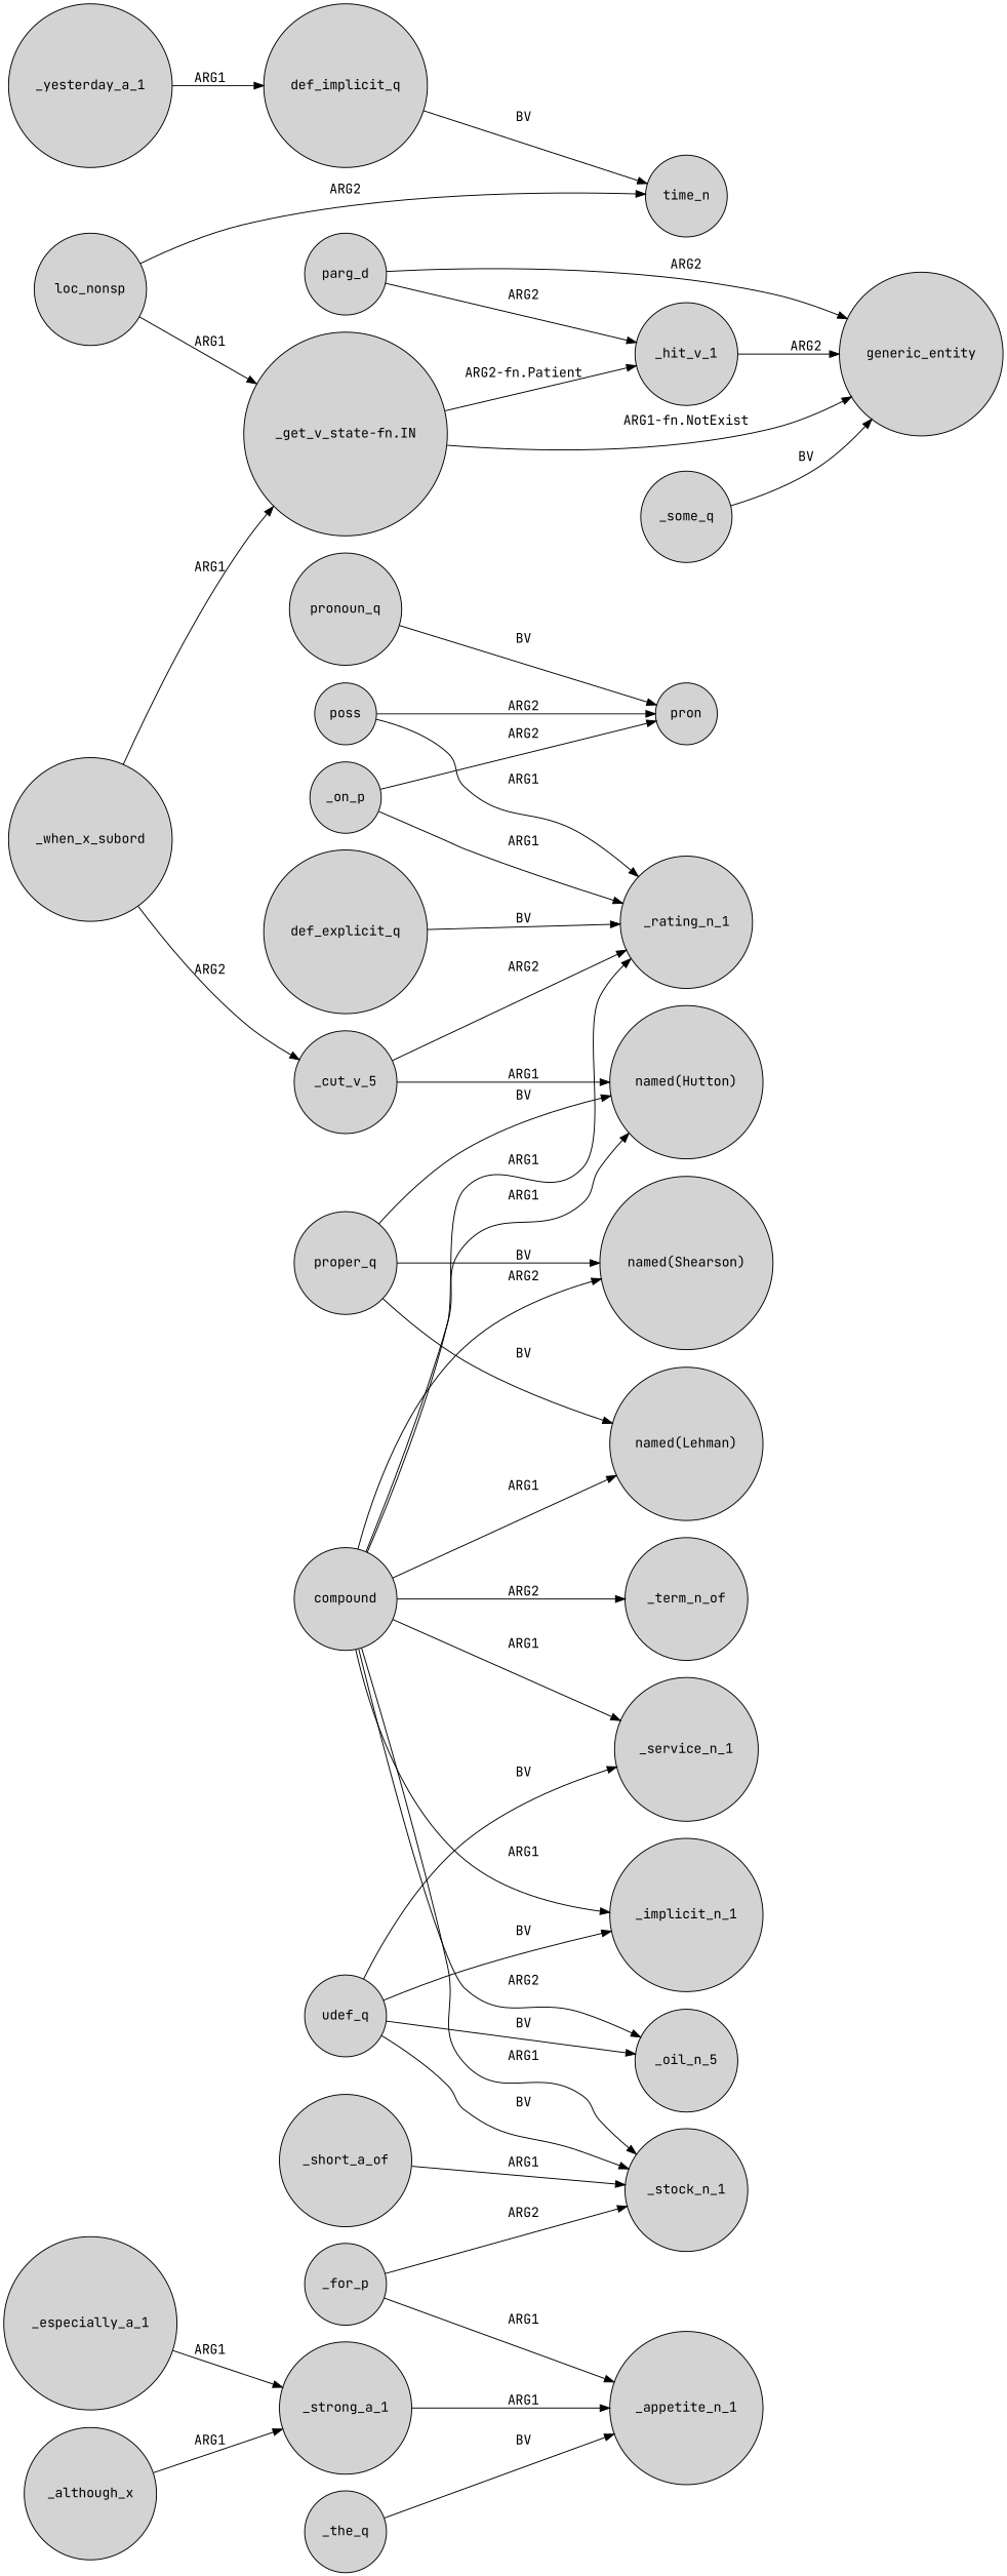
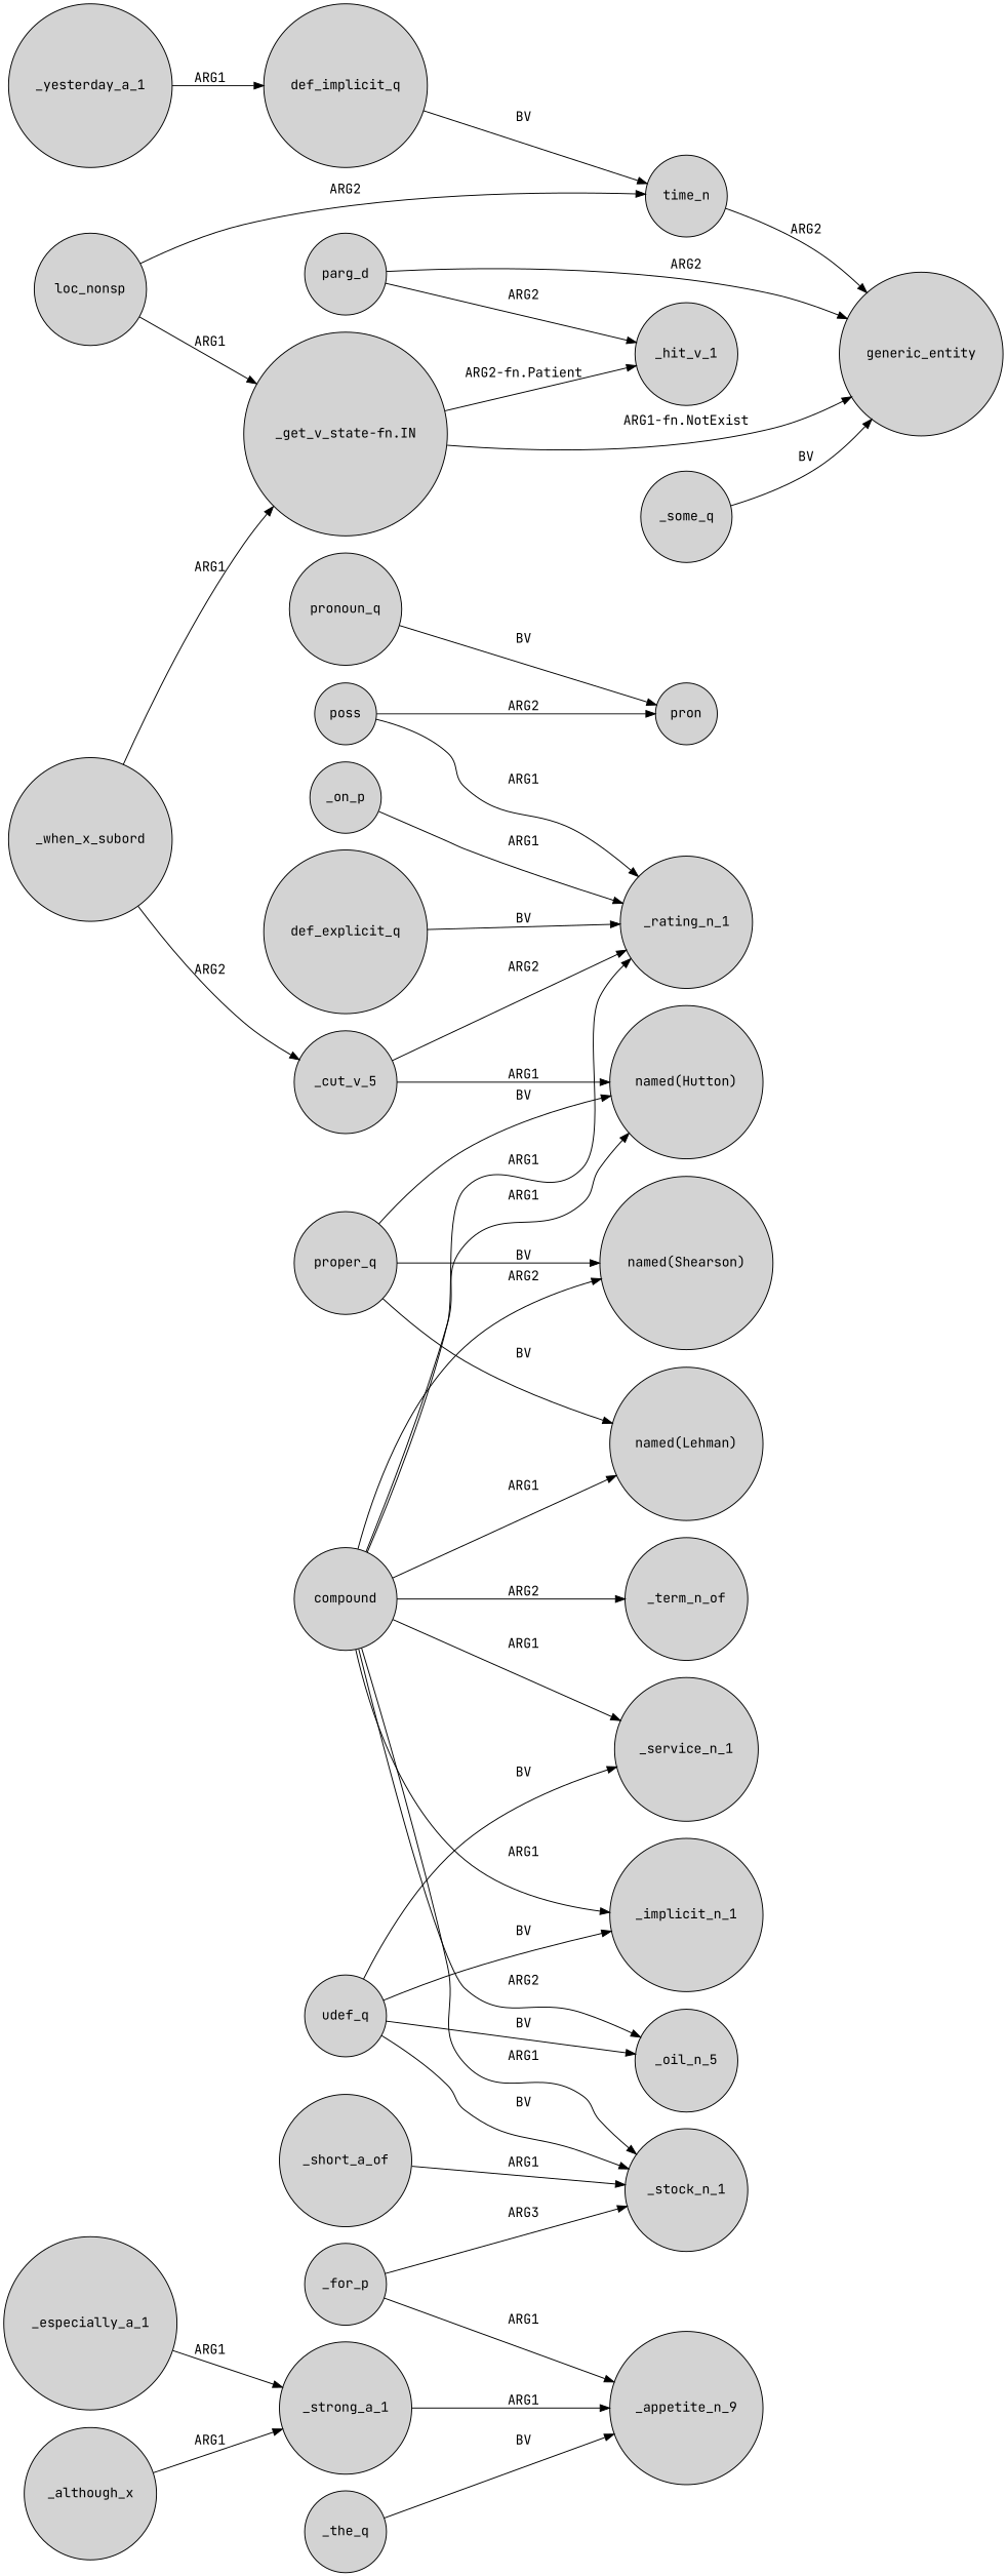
  digraph {
    fontname="JetBrains Mono"
    rankdir=LR
    node [fontname="JetBrains Mono" shape=circle style=filled]
    edge [fontname="JetBrains Mono"]
    _yesterday_a_1
    def_implicit_q
    poss
    pron
    _rating_n_1
    _when_x_subord
    "_get_v_state-fn.IN"
    n8 [label=_cut_v_5]
    generic_entity
    _hit_v_1
    "named(Hutton)"
    proper_q
    "named(Shearson)"
    "named(Lehman)"
    compound
    _term_n_of
    _stock_n_1
    n18 [label=_implicit_n_1]
    n19 [label=_oil_n_5]
    _service_n_1
    _on_p
    parg_d
    _short_a_of
    _although_x
    _strong_a_1
-   _appetite_n_1
+   _appetite_n_1 [label=_appetite_n_9]
    _especially_a_1
    loc_nonsp
    time_n
    _the_q
    pronoun_q
    udef_q
    _for_p
    _some_q
    def_explicit_q
    _yesterday_a_1 -> def_implicit_q [label=ARG1]
    def_implicit_q -> time_n [label=BV]
    poss -> pron [label=ARG2]
    poss -> _rating_n_1 [label=ARG1]
    _when_x_subord -> "_get_v_state-fn.IN" [label=ARG1]
    _when_x_subord -> n8 [label=ARG2]
    "_get_v_state-fn.IN" -> generic_entity [label="ARG1-fn.NotExist"]
    "_get_v_state-fn.IN" -> _hit_v_1 [label="ARG2-fn.Patient"]
    n8 -> _rating_n_1 [label=ARG2]
    n8 -> "named(Hutton)" [label=ARG1]
-   _hit_v_1 -> generic_entity [label=ARG2]
+   time_n -> generic_entity [label=ARG2]
    proper_q -> "named(Hutton)" [label=BV]
    proper_q -> "named(Shearson)" [label=BV]
    proper_q -> "named(Lehman)" [label=BV]
    compound -> _rating_n_1 [label=ARG1]
    compound -> "named(Hutton)" [label=ARG1]
    compound -> "named(Shearson)" [label=ARG2]
    compound -> "named(Lehman)" [label=ARG1]
    compound -> _term_n_of [label=ARG2]
    compound -> _stock_n_1 [label=ARG1]
    compound -> n18 [label=ARG1]
    compound -> n19 [label=ARG2]
    compound -> _service_n_1 [label=ARG1]
-   _on_p -> pron [label=ARG2]
    _on_p -> _rating_n_1 [label=ARG1]
    parg_d -> generic_entity [label=ARG2]
    parg_d -> _hit_v_1 [label=ARG2]
    _short_a_of -> _stock_n_1 [label=ARG1]
    _although_x -> _strong_a_1 [label=ARG1]
    _strong_a_1 -> _appetite_n_1 [label=ARG1]
    _especially_a_1 -> _strong_a_1 [label=ARG1]
    loc_nonsp -> "_get_v_state-fn.IN" [label=ARG1]
    loc_nonsp -> time_n [label=ARG2]
    _the_q -> _appetite_n_1 [label=BV]
    pronoun_q -> pron [label=BV]
    udef_q -> _stock_n_1 [label=BV]
    udef_q -> n18 [label=BV]
    udef_q -> n19 [label=BV]
    udef_q -> _service_n_1 [label=BV]
-   _for_p -> _stock_n_1 [label=ARG2]
+   _for_p -> _stock_n_1 [label=ARG3]
    _for_p -> _appetite_n_1 [label=ARG1]
    _some_q -> generic_entity [label=BV]
    def_explicit_q -> _rating_n_1 [label=BV]
  }
